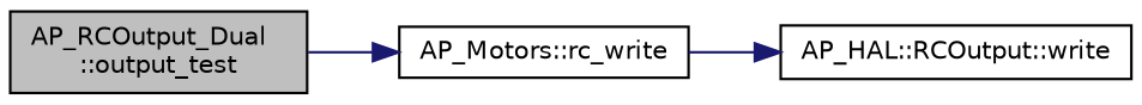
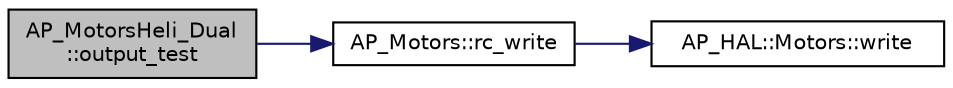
  digraph {
    rankdir=LR
    node [color=black fillcolor=white fontname=Helvetica fontsize=10 shape=record style=filled]
    edge [color=midnightblue fontname=Helvetica fontsize=10 labelfontname=Helvetica labelfontsize=10 style=solid]
-   n1 [fillcolor=grey75 fontcolor=black height=0.2 label="AP_RCOutput_Dual\l::output_test" width=0.4]
+   n1 [fillcolor=grey75 fontcolor=black height=0.2 label="AP_MotorsHeli_Dual\l::output_test" width=0.4]
    n2 [height=0.2 label="AP_Motors::rc_write" width=0.4]
-   n3 [height=0.2 label="AP_HAL::RCOutput::write" width=0.4]
+   n3 [height=0.2 label="AP_HAL::Motors::write" width=0.4]
    n1 -> n2
    n2 -> n3
  }
